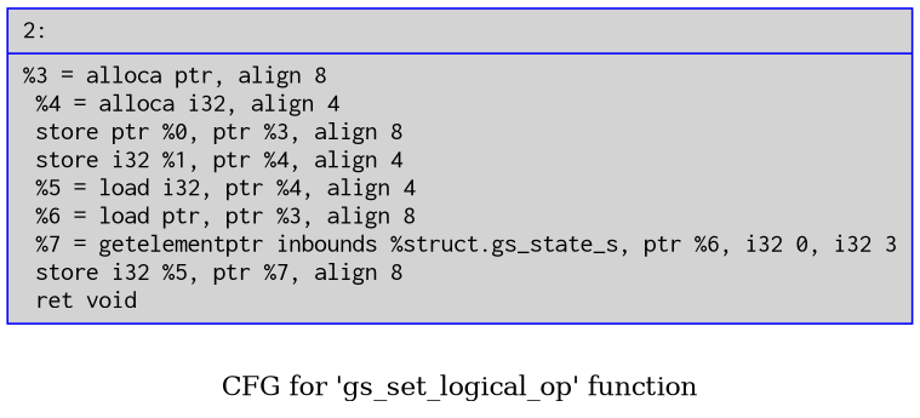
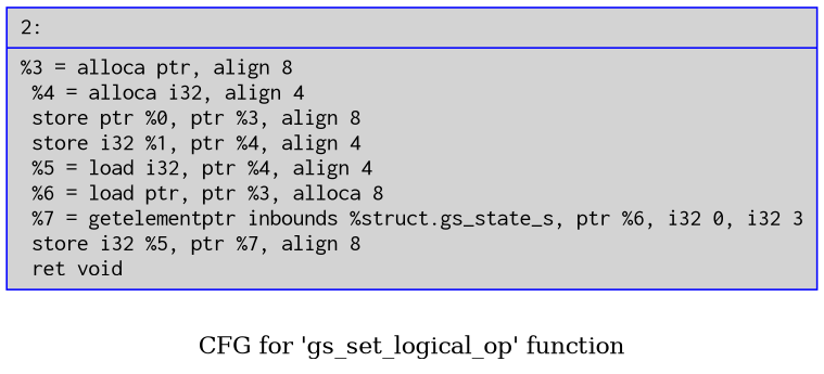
  digraph {
    label="CFG for 'gs_set_logical_op' function"
-   n1 [color=blue fillcolor=lightgrey fontname=Courier label="{2:\l|  %3 = alloca ptr, align 8\l  %4 = alloca i32, align 4\l  store ptr %0, ptr %3, align 8\l  store i32 %1, ptr %4, align 4\l  %5 = load i32, ptr %4, align 4\l  %6 = load ptr, ptr %3, align 8\l  %7 = getelementptr inbounds %struct.gs_state_s, ptr %6, i32 0, i32 3\l  store i32 %5, ptr %7, align 8\l  ret void\l}" shape=record style=filled]
+   n1 [color=blue fillcolor=lightgrey fontname=Courier label="{2:\l|  %3 = alloca ptr, align 8\l  %4 = alloca i32, align 4\l  store ptr %0, ptr %3, align 8\l  store i32 %1, ptr %4, align 4\l  %5 = load i32, ptr %4, align 4\l  %6 = load ptr, ptr %3, alloca 8\l  %7 = getelementptr inbounds %struct.gs_state_s, ptr %6, i32 0, i32 3\l  store i32 %5, ptr %7, align 8\l  ret void\l}" shape=record style=filled]
  }
